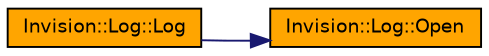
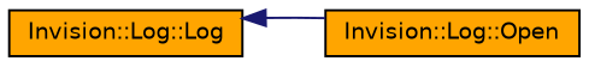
  digraph {
    rankdir=LR
    node [color=black fillcolor=orange fontname=Helvetica fontsize=10 shape=record style=filled]
    n1 [fontcolor=black height=0.2 label="Invision::Log::Log" width=0.4]
    n2 [height=0.2 label="Invision::Log::Open" width=0.4]
-   n1 -> n2 [color=midnightblue fontname=Helvetica fontsize=10 labelfontname=Helvetica labelfontsize=10 style=solid]
+   n2 -> n1 [color=midnightblue fontname=Helvetica fontsize=10 labelfontname=Helvetica labelfontsize=10 style=solid]
  }
